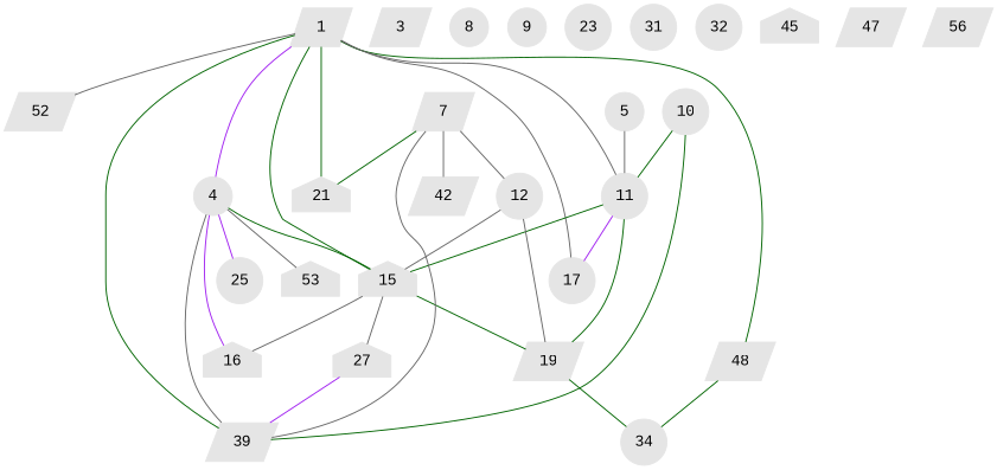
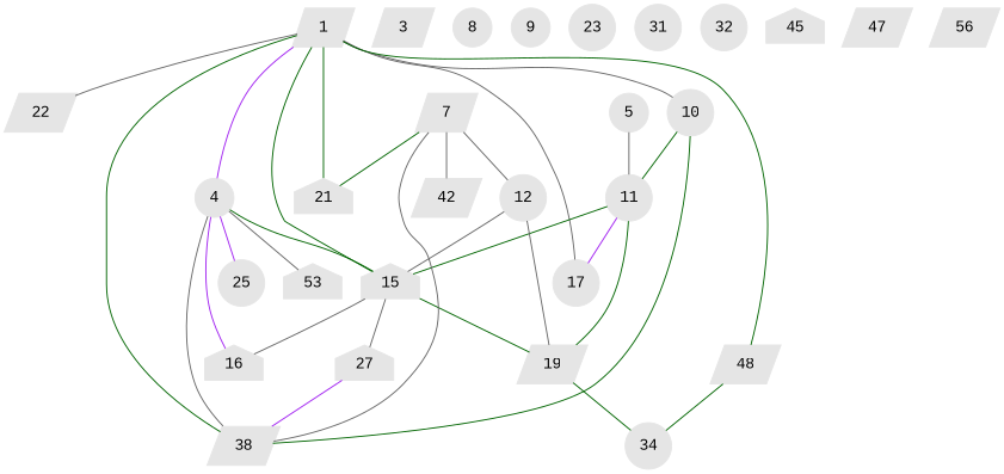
  graph {
    fontname="Liberation Mono"
    node [color=gray90 fontname="Liberation Mono" shape=circle style=filled]
    edge [color=gray40 fontname="Liberation Mono"]
    1 [shape=parallelogram super="+2"]
    4 [super="+35+6+24"]
    10 [super="+13"]
    15 [shape=house super="+52+20"]
    17
    21 [shape=house super="+43"]
-   22 [shape=parallelogram label=52]
-   39 [shape=parallelogram super="+51"]
+   22 [shape=parallelogram]
+   39 [shape=parallelogram super="+51" label=38]
    48 [shape=parallelogram]
    16 [shape=house]
    25
    53 [shape=house]
    11 [super="+30+44"]
    27 [shape=house super="+49"]
    19 [shape=parallelogram super="+57"]
    34
    3 [shape=parallelogram]
    5
    7 [shape=parallelogram super="+18+28"]
    12 [super="+26"]
    42 [shape=parallelogram]
    8 [super="+36"]
    9 [super="+37"]
    23
    31
    32 [super="+40"]
    45 [shape=house]
    47 [shape=parallelogram]
    56 [shape=parallelogram]
    1 -- 4 [color=purple]
-   1 -- 11
+   1 -- 10
    1 -- 15 [color=darkgreen]
    1 -- 17
    1 -- 21 [color=darkgreen weight=2]
    1 -- 22
    1 -- 39 [color=darkgreen]
    1 -- 48 [color=darkgreen]
    4 -- 15 [color=darkgreen weight=2]
    4 -- 39 [weight=2]
    4 -- 16 [color=purple]
    4 -- 25 [color=purple]
    4 -- 53
    10 -- 39 [color=darkgreen]
    10 -- 11 [color=darkgreen]
    15 -- 16
    15 -- 27
    15 -- 19 [color=darkgreen]
    48 -- 34 [color=darkgreen]
    11 -- 15 [color=darkgreen]
    11 -- 17 [color=purple]
    11 -- 19 [color=darkgreen]
    27 -- 39 [color=purple]
    19 -- 34 [color=darkgreen]
    5 -- 11
    7 -- 21 [color=darkgreen]
    7 -- 39
    7 -- 12
    7 -- 42 [weight=2]
    12 -- 15
    12 -- 19
  }
